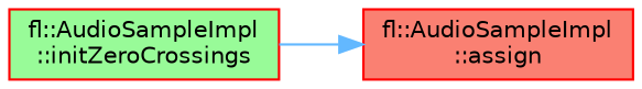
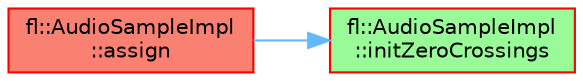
  digraph {
    rankdir=RL
    node [color=red fontname=Helvetica fontsize=10 shape=box style=filled]
    n1 [fillcolor=palegreen fontcolor=black height=0.2 label="fl::AudioSampleImpl\l::initZeroCrossings" width=0.4]
    n2 [fillcolor=salmon height=0.2 label="fl::AudioSampleImpl\l::assign" width=0.4]
-   n2 -> n1 [color=steelblue1 dir=back fontname=Helvetica fontsize=10 labelfontname=Helvetica labelfontsize=10 style=solid]
+   n1 -> n2 [color=steelblue1 dir=back fontname=Helvetica fontsize=10 labelfontname=Helvetica labelfontsize=10 style=solid]
  }
